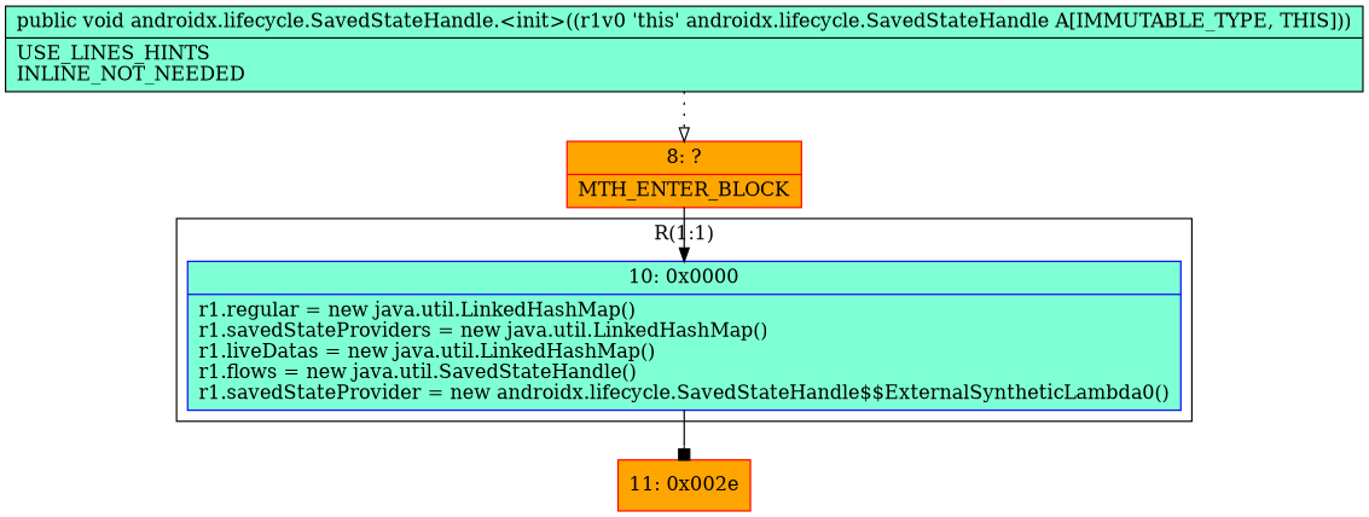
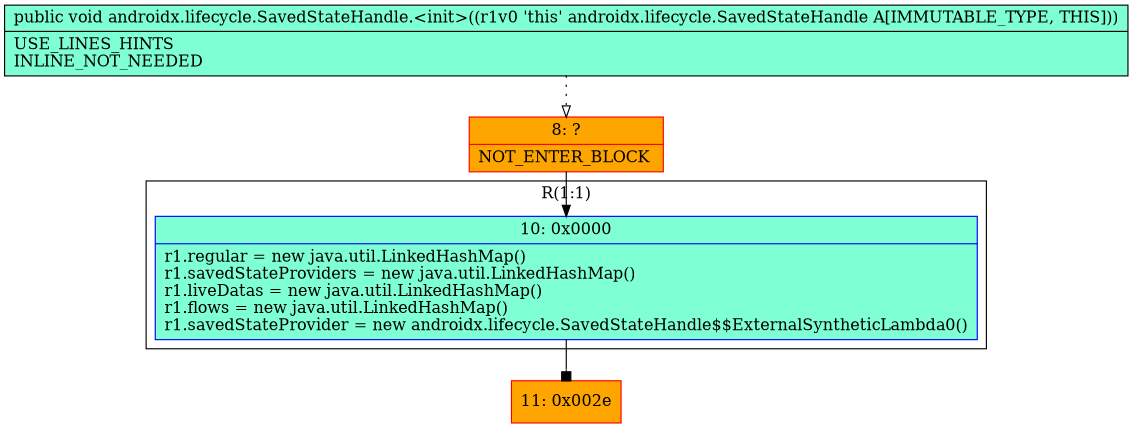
  digraph {
    node [color=red fillcolor=aquamarine shape=record style=filled]
    edge [style=solid]
-   n1 [color=blue label="{10\:\ 0x0000|r1.regular = new java.util.LinkedHashMap()\lr1.savedStateProviders = new java.util.LinkedHashMap()\lr1.liveDatas = new java.util.LinkedHashMap()\lr1.flows = new java.util.SavedStateHandle()\lr1.savedStateProvider = new androidx.lifecycle.SavedStateHandle$$ExternalSyntheticLambda0()\l}"]
+   n1 [color=blue label="{10\:\ 0x0000|r1.regular = new java.util.LinkedHashMap()\lr1.savedStateProviders = new java.util.LinkedHashMap()\lr1.liveDatas = new java.util.LinkedHashMap()\lr1.flows = new java.util.LinkedHashMap()\lr1.savedStateProvider = new androidx.lifecycle.SavedStateHandle$$ExternalSyntheticLambda0()\l}"]
    n2 [fillcolor=orange label="{11\:\ 0x002e}"]
-   n3 [fillcolor=orange label="{8\:\ ?|MTH_ENTER_BLOCK\l}"]
+   n3 [fillcolor=orange label="{8\:\ ?|NOT_ENTER_BLOCK\l}"]
    n4 [label="{public void androidx.lifecycle.SavedStateHandle.\<init\>((r1v0 'this' androidx.lifecycle.SavedStateHandle A[IMMUTABLE_TYPE, THIS]))  | USE_LINES_HINTS\lINLINE_NOT_NEEDED\l}" color=""]
    subgraph cluster_1 {
      label="R(1:1)"
      n1
    }
    n1 -> n2 [arrowhead=box]
    n3 -> n1 [arrowhead=normal]
    n4 -> n3 [arrowhead=onormal style=dotted]
  }
